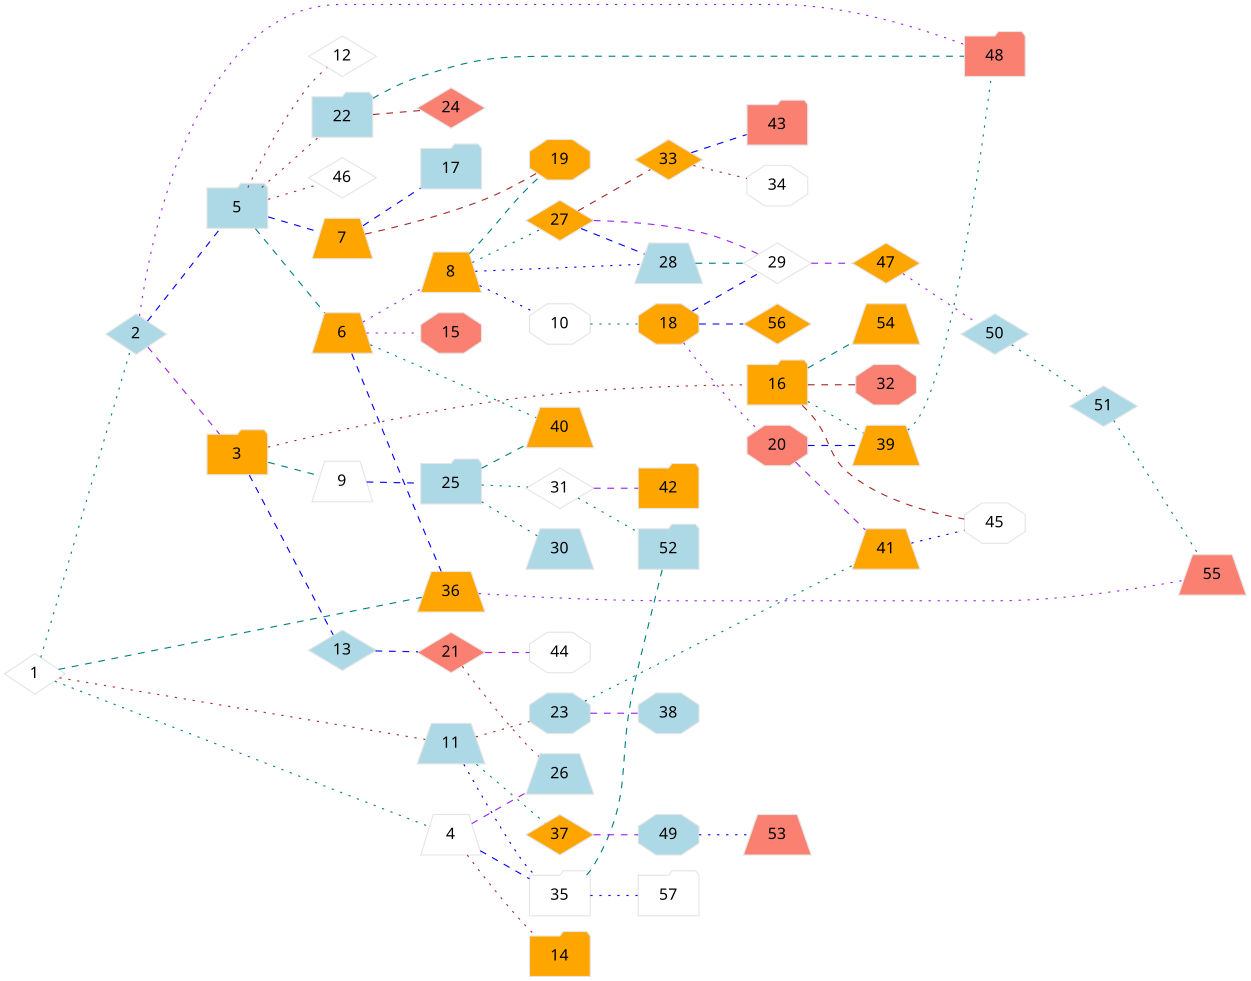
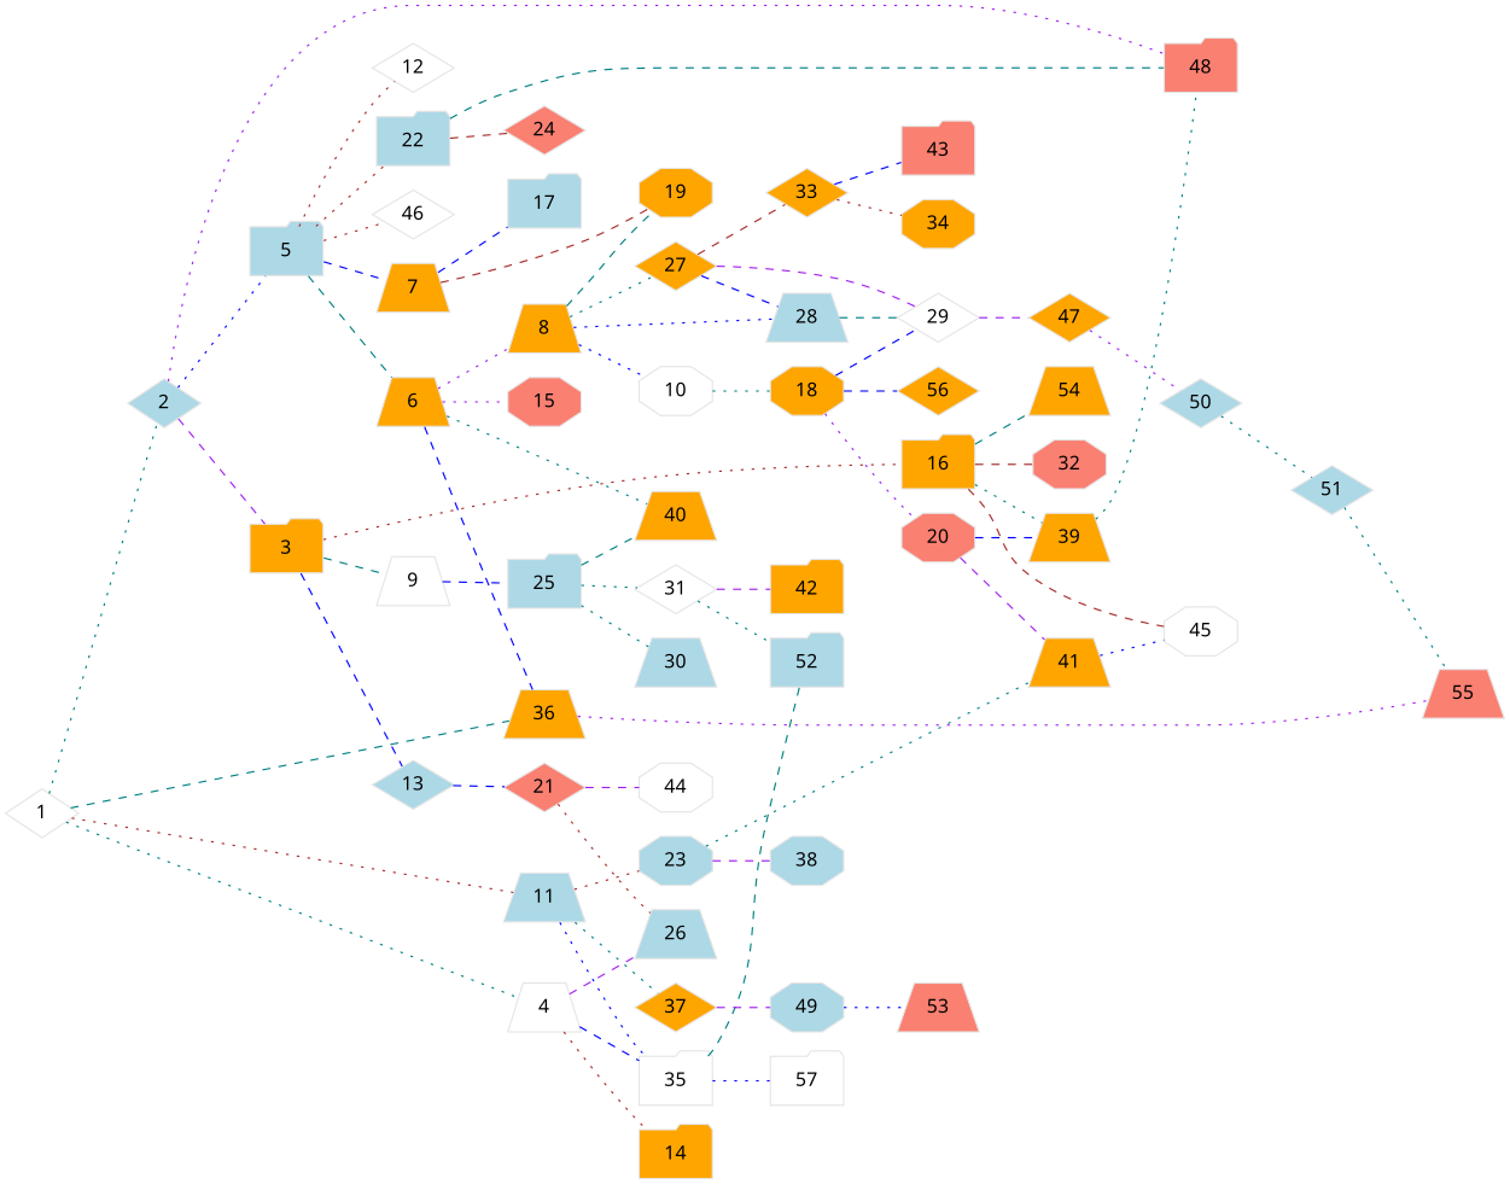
  graph {
    fontname="Noto Sans"
    rankdir=LR
    node [color=gray90 fillcolor=orange fontname="Noto Sans" shape=diamond style=filled]
    edge [color=teal fontname="Noto Sans" style=dashed]
    1 [fillcolor=white]
    2 [fillcolor=lightblue]
    4 [fillcolor=white shape=trapezium]
    11 [fillcolor=lightblue shape=trapezium]
    36 [shape=trapezium]
    3 [shape=folder]
    5 [fillcolor=lightblue shape=folder]
    48 [fillcolor=salmon shape=folder]
    14 [shape=folder]
    35 [fillcolor=white shape=folder]
    26 [fillcolor=lightblue shape=trapezium]
    23 [fillcolor=lightblue shape=octagon]
    37
    55 [fillcolor=salmon shape=trapezium]
    9 [fillcolor=white shape=trapezium]
    13 [fillcolor=lightblue]
    16 [shape=folder]
    6 [shape=trapezium]
    7 [shape=trapezium]
    12 [fillcolor=white]
    22 [fillcolor=lightblue shape=folder]
    46 [fillcolor=white]
    25 [fillcolor=lightblue shape=folder]
    21 [fillcolor=salmon]
    32 [fillcolor=salmon shape=octagon]
    39 [shape=trapezium]
    45 [fillcolor=white shape=octagon]
    54 [shape=trapezium]
    52 [fillcolor=lightblue shape=folder]
    57 [fillcolor=white shape=folder]
    8 [shape=trapezium]
    15 [fillcolor=salmon shape=octagon]
    40 [shape=trapezium]
    17 [fillcolor=lightblue shape=folder]
    19 [shape=octagon]
    24 [fillcolor=salmon]
    10 [fillcolor=white shape=octagon]
    27
    28 [fillcolor=lightblue shape=trapezium]
    18 [shape=octagon]
    29 [fillcolor=white]
    33
    30 [fillcolor=lightblue shape=trapezium]
    31 [fillcolor=white]
    20 [fillcolor=salmon shape=octagon]
    56
    41 [shape=trapezium]
    38 [fillcolor=lightblue shape=octagon]
    49 [fillcolor=lightblue shape=octagon]
    44 [fillcolor=white shape=octagon]
    47
    42 [shape=folder]
-   34 [fillcolor=white shape=octagon]
+   34 [shape=octagon]
    43 [fillcolor=salmon shape=folder]
    50 [fillcolor=lightblue]
    53 [fillcolor=salmon shape=trapezium]
    51 [fillcolor=lightblue]
    1 -- 2 [style=dotted]
    1 -- 4 [style=dotted]
    1 -- 11 [color=brown style=dotted]
    1 -- 36
    2 -- 3 [color=purple]
-   2 -- 5 [color=blue]
+   2 -- 5 [color=blue style=dotted]
    2 -- 48 [color=purple style=dotted]
    4 -- 14 [color=brown style=dotted]
    4 -- 35 [color=blue]
    4 -- 26 [color=purple]
    11 -- 35 [color=blue style=dotted]
    11 -- 23 [color=brown style=dotted]
    11 -- 37 [style=dotted]
    36 -- 55 [color=purple style=dotted]
    3 -- 9
    3 -- 13 [color=blue]
    3 -- 16 [color=brown style=dotted]
    5 -- 6
    5 -- 7 [color=blue]
    5 -- 12 [color=brown style=dotted]
    5 -- 22 [color=brown style=dotted]
    5 -- 46 [color=brown style=dotted]
    35 -- 52
    35 -- 57 [color=blue style=dotted]
    23 -- 41 [style=dotted]
    23 -- 38 [color=purple]
    37 -- 49 [color=purple]
    9 -- 25 [color=blue]
    13 -- 21 [color=blue]
    16 -- 32 [color=brown]
    16 -- 39 [style=dotted]
    16 -- 45 [color=brown]
    16 -- 54
    6 -- 36 [color=blue]
    6 -- 8 [color=purple style=dotted]
    6 -- 15 [color=purple style=dotted]
    6 -- 40 [style=dotted]
    7 -- 17 [color=blue]
    7 -- 19 [color=brown]
    22 -- 48
    22 -- 24 [color=brown]
    25 -- 40
    25 -- 30 [style=dotted]
    25 -- 31 [style=dotted]
    21 -- 26 [color=brown style=dotted]
    21 -- 44 [color=purple]
    39 -- 48 [style=dotted]
    8 -- 19
    8 -- 10 [color=blue style=dotted]
    8 -- 27 [style=dotted]
    8 -- 28 [color=blue style=dotted]
    10 -- 18 [style=dotted]
    27 -- 28 [color=blue]
    27 -- 29 [color=purple]
    27 -- 33 [color=brown]
    28 -- 29
    18 -- 29 [color=blue]
    18 -- 20 [color=purple style=dotted]
    18 -- 56 [color=blue]
    29 -- 47 [color=purple]
    33 -- 34 [color=brown style=dotted]
    33 -- 43 [color=blue]
    31 -- 52 [style=dotted]
    31 -- 42 [color=purple]
    20 -- 39 [color=blue]
    20 -- 41 [color=purple]
    41 -- 45 [color=blue style=dotted]
    49 -- 53 [color=blue style=dotted]
    47 -- 50 [color=purple style=dotted]
    50 -- 51 [style=dotted]
    51 -- 55 [style=dotted]
  }
